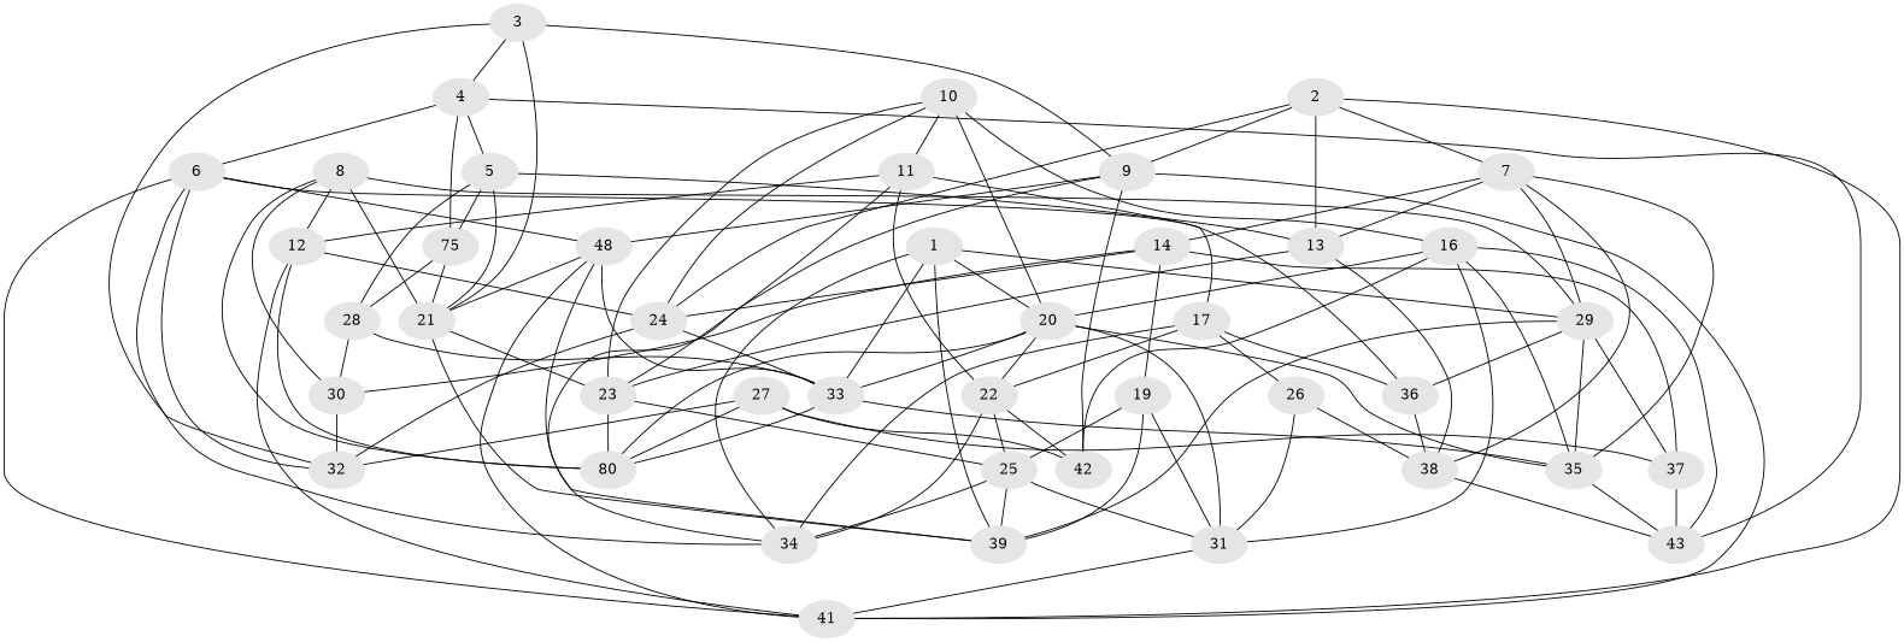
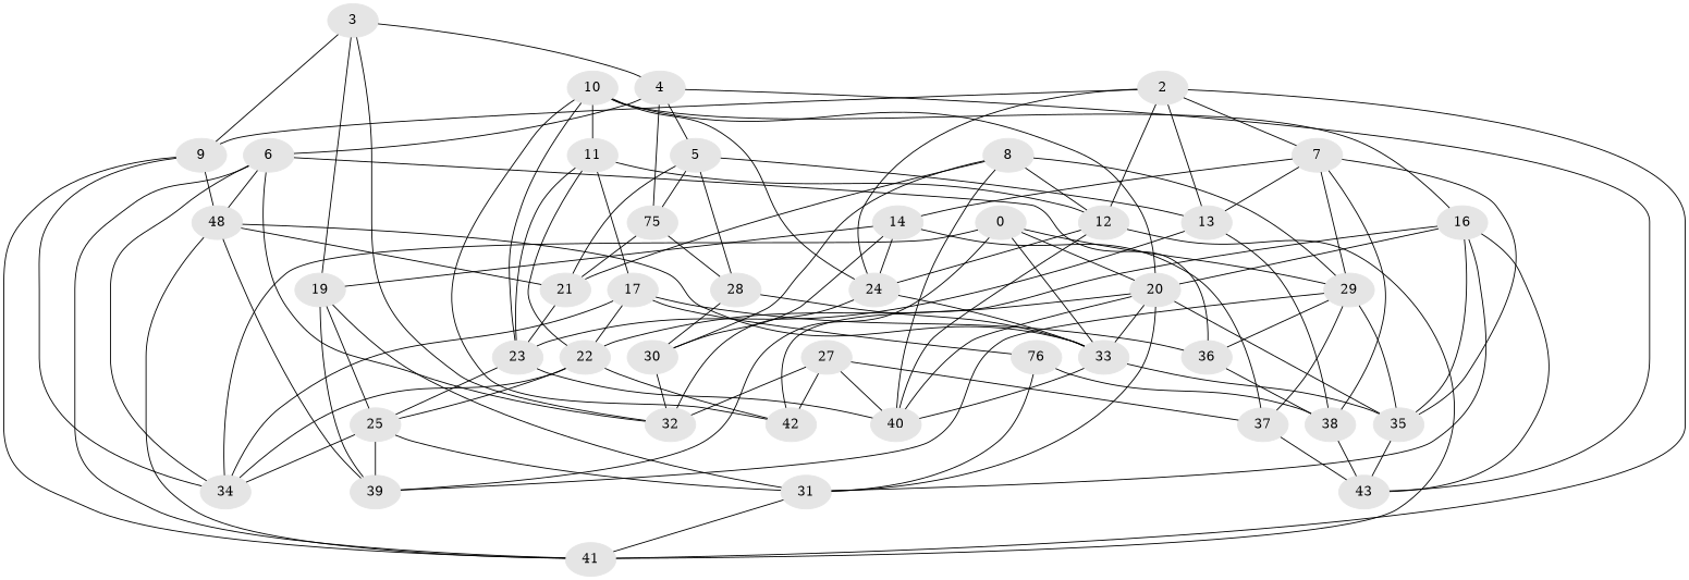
  graph {
    node [color=gray90 style=filled]
    edge [weight=1.0]
-   1
+   1 [label=0]
    20
    29
    33
    34
    39
    35
-   40 [label=80]
+   40
    22
    31
    36
    37
    2
    7
    9
    12
    13
    24
    41
    14
    38
    n22 [label=48]
    42
    23
    32
    3
    4
    19
    5
    6
    n31 [label=75]
    43
    25
    21
    28
    30
    8
    10
    11
    16
    17
-   26
+   26 [label=76]
    27
    1 -- 20
    1 -- 29
    1 -- 33 [weight=2.0]
    1 -- 34
    1 -- 39
    20 -- 33 [weight=2.0]
    20 -- 35
    20 -- 40
    20 -- 22
    20 -- 31
    29 -- 39
    29 -- 35
    29 -- 36
    29 -- 37
    33 -- 35
    33 -- 40
    35 -- 43
    22 -- 34
    22 -- 42
    22 -- 25
    31 -- 41
    36 -- 38
    37 -- 43 [weight=2.0]
    2 -- 7
    2 -- 9
+   2 -- 12
    2 -- 13
    2 -- 24
    2 -- 41
    7 -- 29
    7 -- 35
    7 -- 13
    7 -- 14
    7 -- 38
    9 -- 34
    9 -- 41
    9 -- n22
-   9 -- 42
+   10 -- 42
    12 -- 40
    12 -- 24
    12 -- 41
    13 -- 38
    13 -- 23
    24 -- 33
    24 -- 32
    14 -- 37
    14 -- 24
    14 -- 19 [weight=2.0]
    14 -- 30
    38 -- 43
    n22 -- 33
    n22 -- 39
    n22 -- 41
    n22 -- 21
    23 -- 40
    23 -- 25
    3 -- 9
    3 -- 32
    3 -- 4
-   3 -- 21
+   3 -- 19
    4 -- 5
    4 -- 6
    4 -- n31 [weight=2.0]
    4 -- 43
    19 -- 39
    19 -- 31
    19 -- 25
    5 -- 13 [weight=2.0]
    5 -- n31
    5 -- 21
    5 -- 28
    6 -- 34
    6 -- 36
    6 -- 41
    6 -- n22
    6 -- 32
    n31 -- 21
    n31 -- 28 [weight=2.0]
    25 -- 34
    25 -- 39
    25 -- 31
-   21 -- 39
    21 -- 23
    28 -- 33 [weight=2.0]
    28 -- 30
    30 -- 32
    8 -- 29 [weight=2.0]
    8 -- 40
    8 -- 12
    8 -- 21
    8 -- 30
    10 -- 20 [weight=2.0]
    10 -- 24
    10 -- 23
    10 -- 11
    10 -- 16
    11 -- 22
    11 -- 12
    11 -- 23
    11 -- 17 [weight=2.0]
    16 -- 20
    16 -- 35
    16 -- 31
    16 -- 42
    16 -- 43
    17 -- 34
    17 -- 22
    17 -- 36
    17 -- 26
    26 -- 31
    26 -- 38 [weight=2.0]
    27 -- 40
    27 -- 37 [weight=2.0]
    27 -- 42
    27 -- 32 [weight=2.0]
  }
